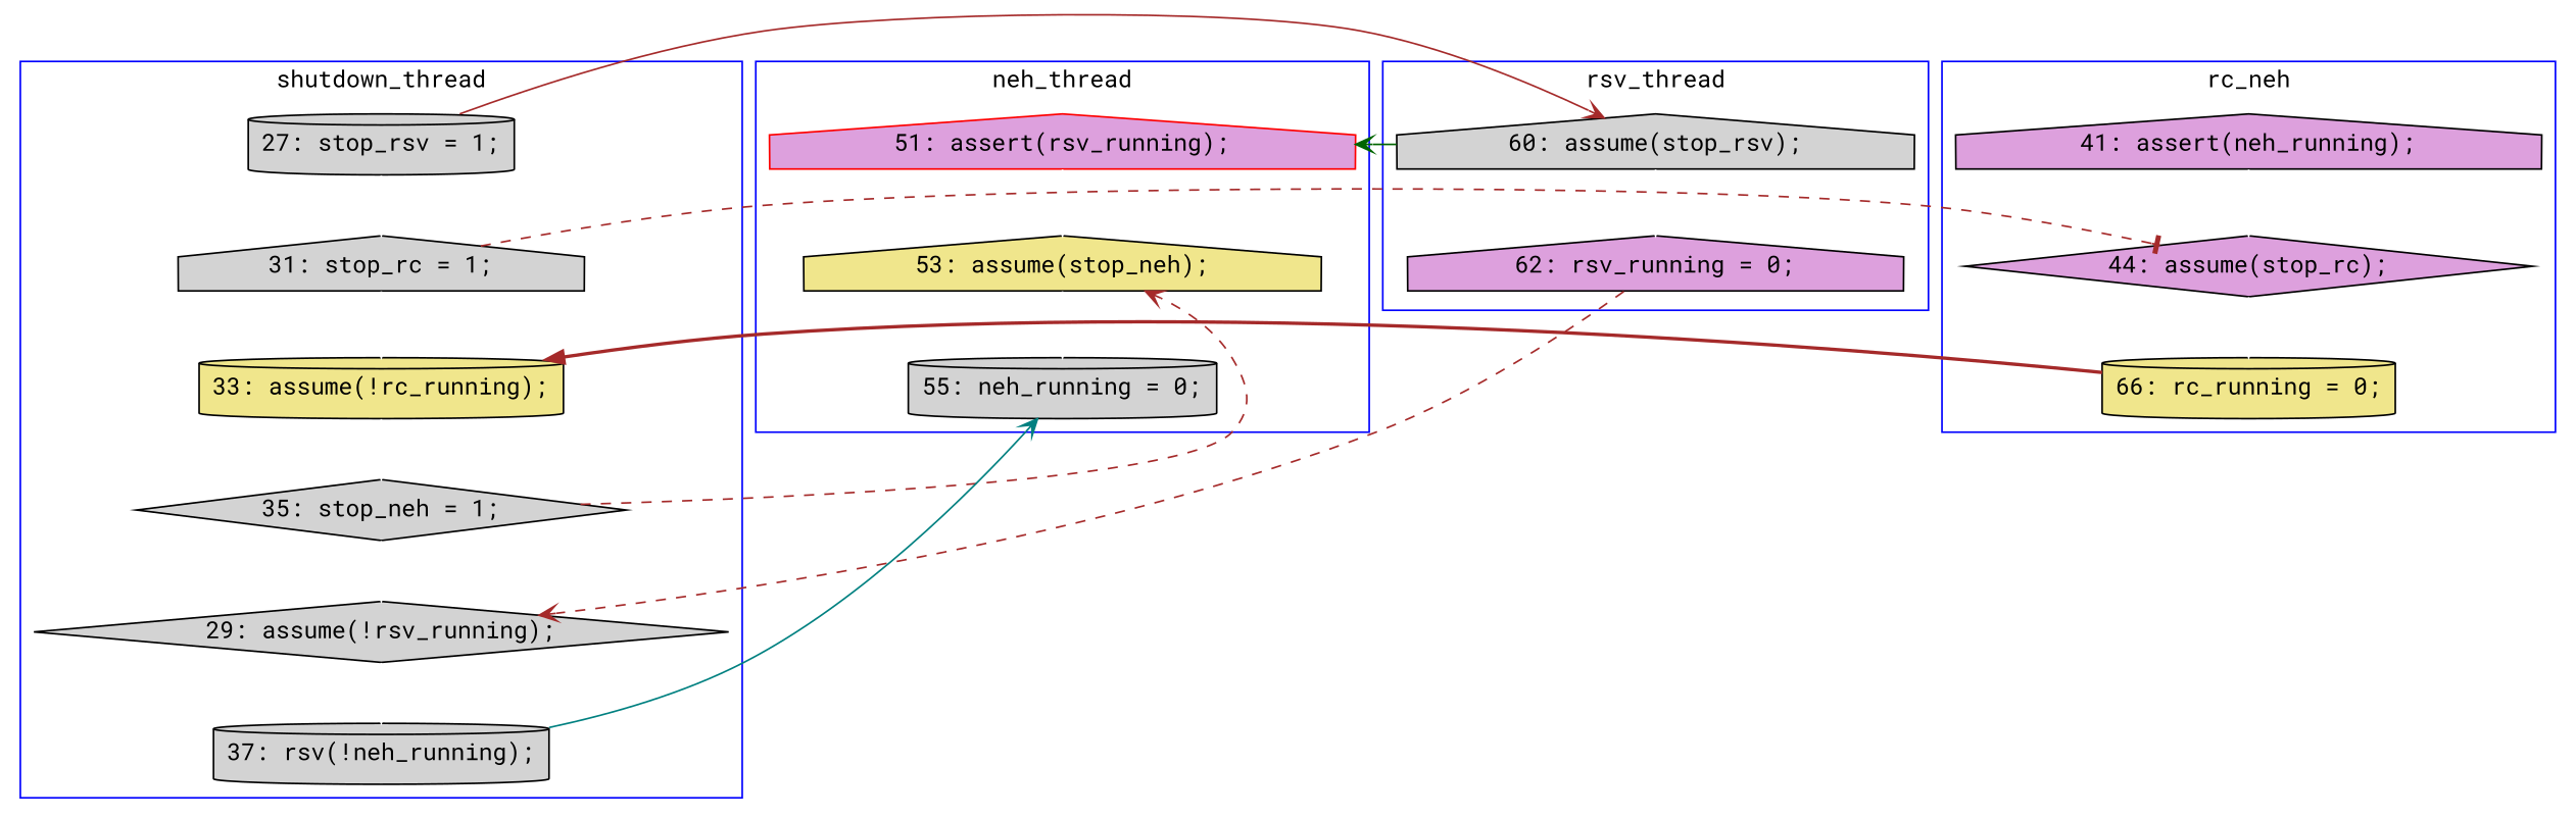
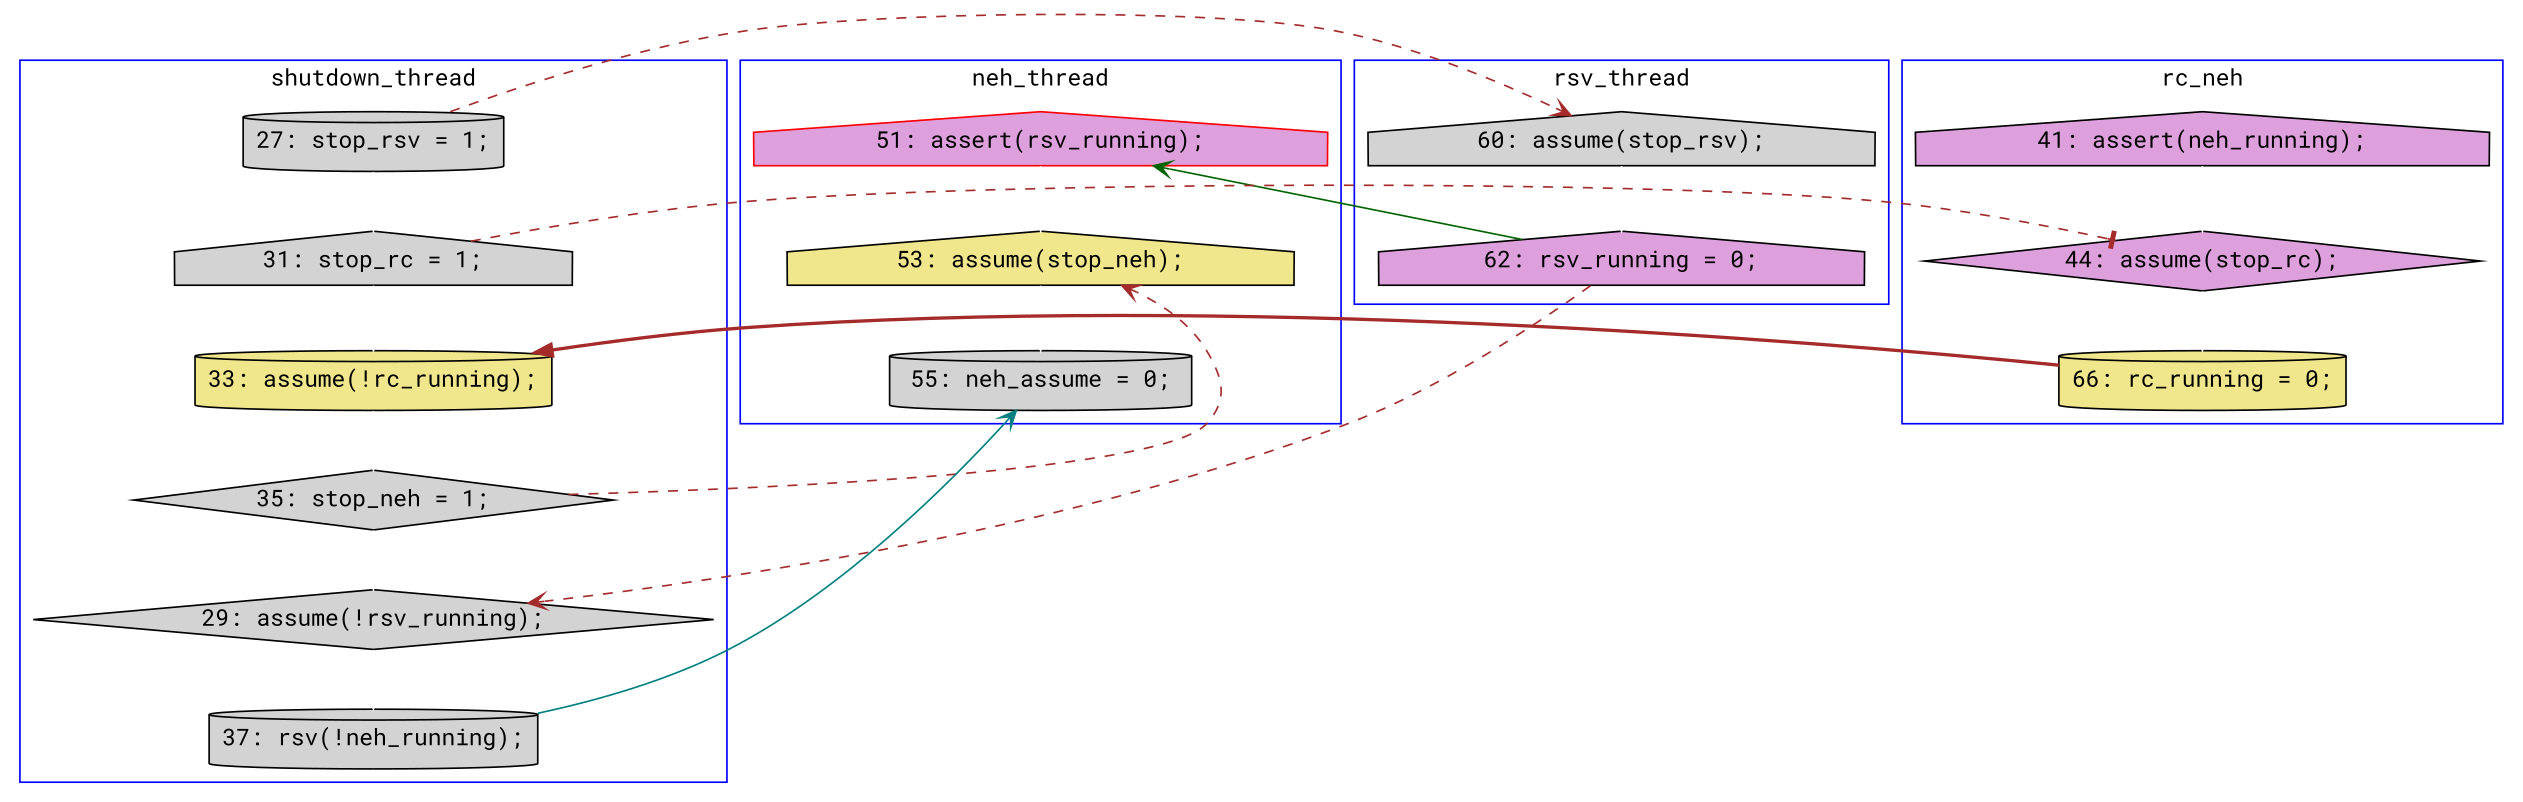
  digraph {
    fontname="Roboto Mono"
    node [fillcolor=lightgrey fontname="Roboto Mono" shape=house style=filled]
    edge [color=white fontname="Roboto Mono" style=solid]
    n1 [fillcolor=plum label="62: rsv_running = 0;"]
    n2 [label="60: assume(stop_rsv);"]
    n3 [color=red fillcolor=plum label="51: assert(rsv_running);"]
    n4 [fillcolor=khaki label="53: assume(stop_neh);"]
-   n5 [label="55: neh_running = 0;" shape=cylinder]
+   n5 [label="55: neh_assume = 0;" shape=cylinder]
    n6 [label="35: stop_neh = 1;" shape=diamond]
    n7 [label="29: assume(!rsv_running);" shape=diamond]
    n8 [fillcolor=khaki label="33: assume(!rc_running);" shape=cylinder]
    n9 [label="31: stop_rc = 1;"]
    n10 [label="37: rsv(!neh_running);" shape=cylinder]
    n11 [label="27: stop_rsv = 1;" shape=cylinder]
    n12 [fillcolor=plum label="41: assert(neh_running);"]
    n13 [fillcolor=plum label="44: assume(stop_rc);" shape=diamond]
    n14 [fillcolor=khaki label="66: rc_running = 0;" shape=cylinder]
    subgraph cluster_1 {
      color=blue
      label=rsv_thread
      n1
      n2
    }
    subgraph cluster_2 {
      color=blue
      label=neh_thread
      n3
      n4
      n5
    }
    subgraph cluster_3 {
      color=blue
      label=shutdown_thread
      n6
      n7
      n8
      n9
      n10
      n11
    }
    subgraph cluster_4 {
      color=blue
      label=rc_neh
      n12
      n13
      n14
    }
-   n2 -> n3 [arrowhead=vee color=darkgreen constraint=false]
+   n1 -> n3 [arrowhead=vee color=darkgreen constraint=false]
    n1 -> n7 [arrowhead=vee color=brown constraint=false style=dashed]
    n2 -> n1
    n3 -> n4
    n4 -> n5
    n6 -> n4 [arrowhead=vee color=brown constraint=false style=dashed]
    n6 -> n7
    n7 -> n10
    n8 -> n6
    n9 -> n8
    n9 -> n13 [arrowhead=tee color=brown constraint=false style=dashed]
    n10 -> n5 [arrowhead=vee color=teal constraint=false]
-   n11 -> n2 [arrowhead=vee color=brown constraint=false]
+   n11 -> n2 [arrowhead=vee color=brown constraint=false style=dashed]
    n11 -> n9
    n12 -> n13
    n13 -> n14
    n14 -> n8 [arrowhead=normal color=brown constraint=false style=bold]
  }
